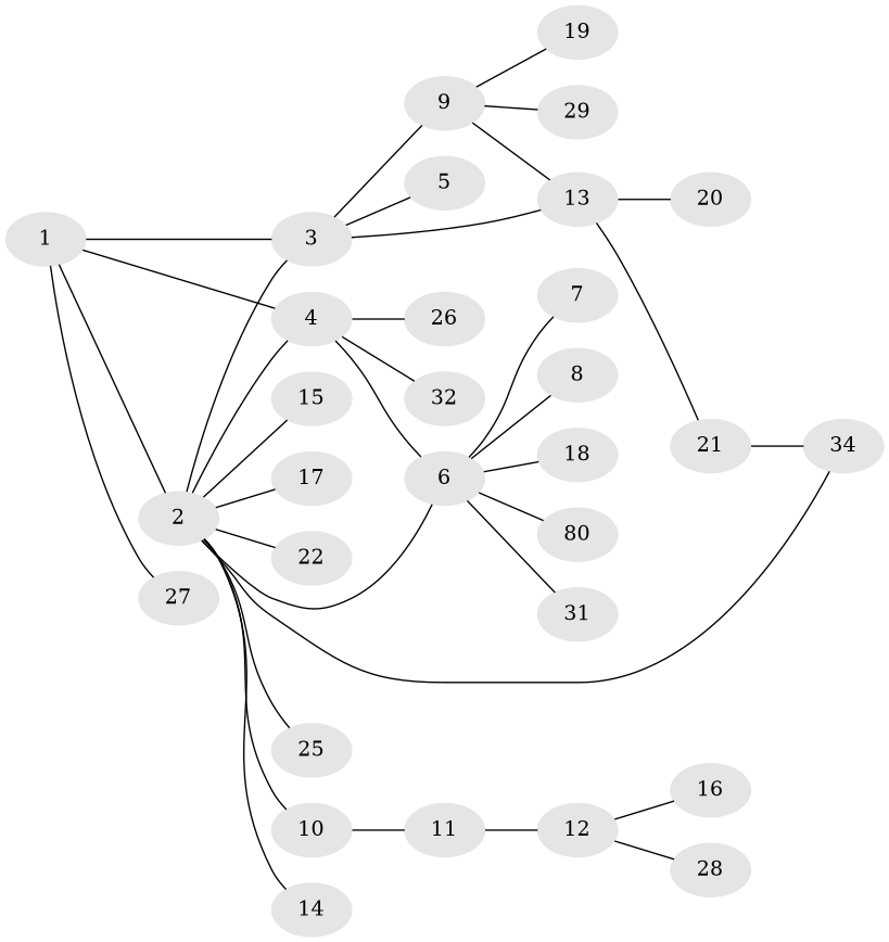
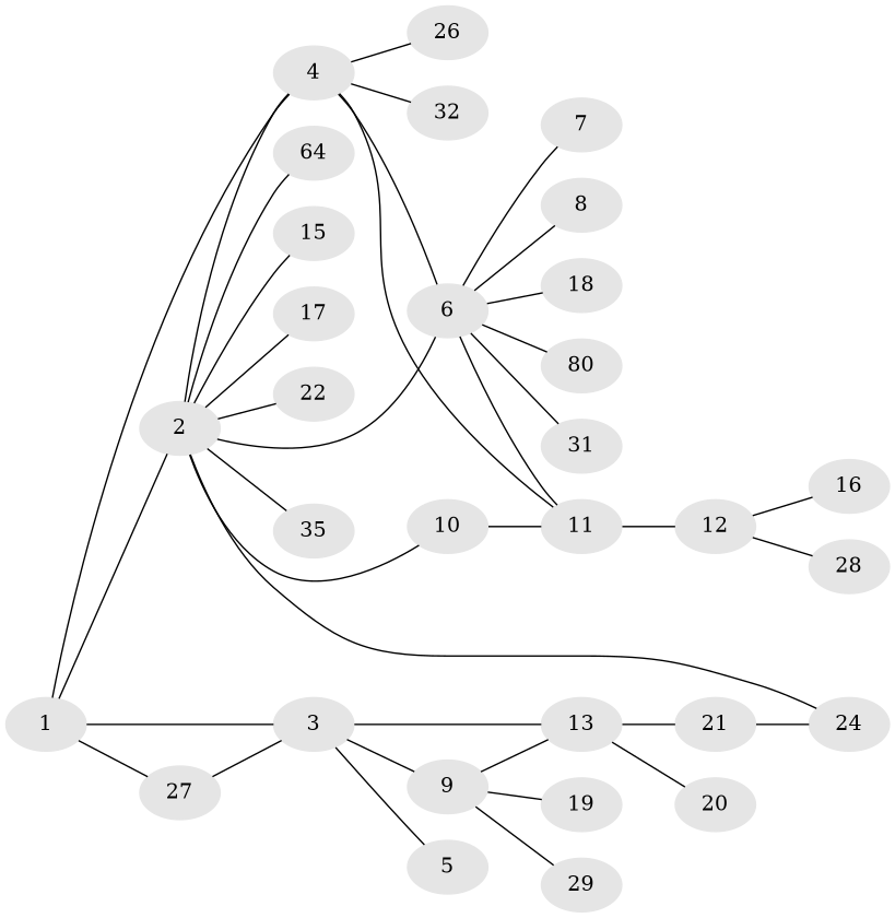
  graph {
    rankdir=LR
    node [color=gray90 style=filled]
    edge [weight=1.0]
    1
    2
    3
    4
    27
    6
    10
-   14
+   14 [label=64]
    15
    17
    22
-   24 [label=34]
-   25
+   24
+   25 [label=35]
    5
    9
    13
    11
    26
    32
    7
    8
    18
    n23 [label=80]
    31
    19
    29
    20
    21
    12
    16
    28
    1 -- 2
    1 -- 3 [weight=12.0]
    1 -- 4
    1 -- 27
-   2 -- 3
+   27 -- 3
    2 -- 4
    2 -- 6
    2 -- 10
    2 -- 14
    2 -- 15
    2 -- 17
    2 -- 22
    2 -- 24
    2 -- 25
    3 -- 5
    3 -- 9
    3 -- 13
    4 -- 6
+   4 -- 11
    4 -- 26
    4 -- 32
+   6 -- 11
    6 -- 7
    6 -- 8
    6 -- 18
    6 -- n23
    6 -- 31
    10 -- 11 [weight=2.0]
    9 -- 13 [weight=2.0]
    9 -- 19
    9 -- 29
    13 -- 20
    13 -- 21
    11 -- 12
    21 -- 24 [weight=3.0]
    12 -- 16
    12 -- 28
  }
